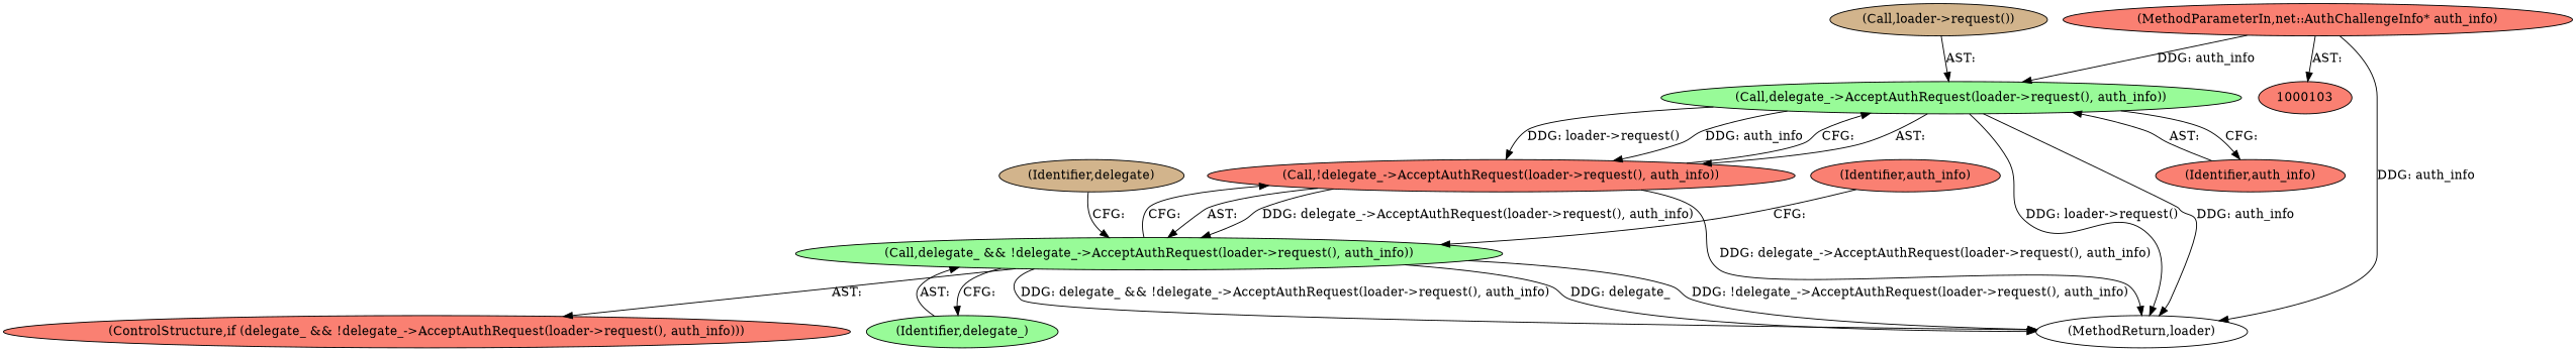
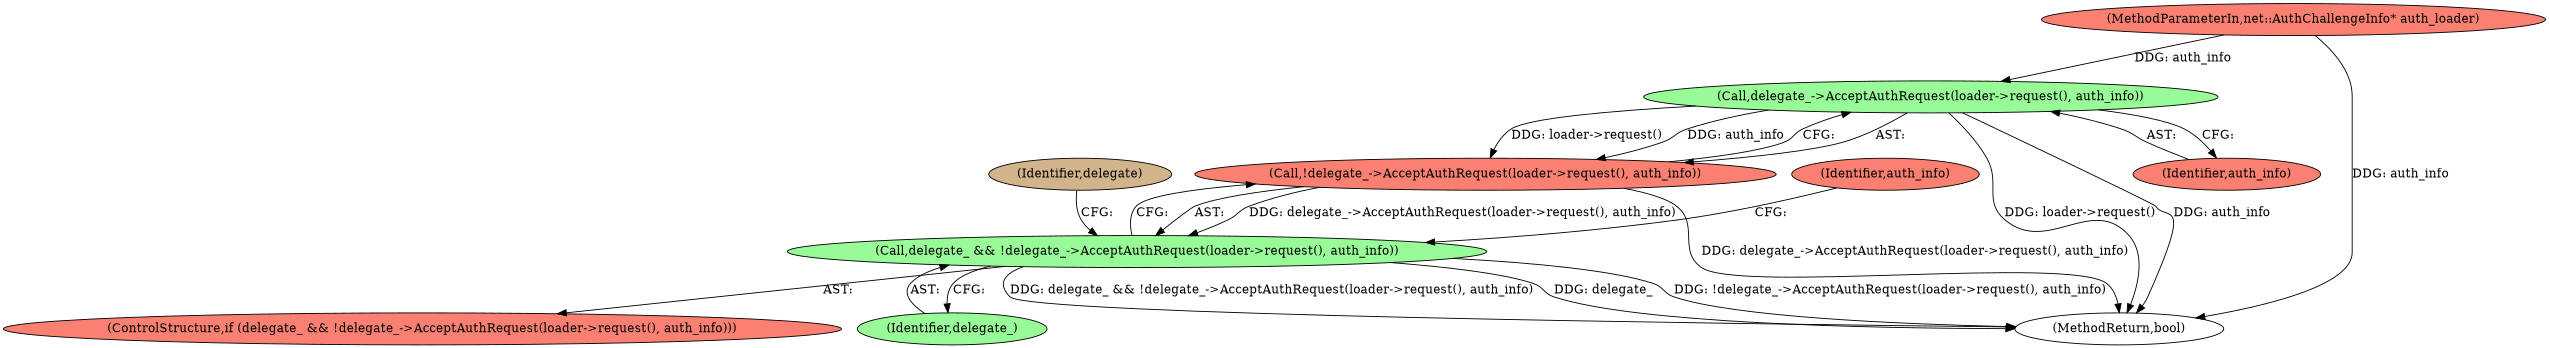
  digraph {
    node [fillcolor=salmon style=filled]
    n1 [fillcolor=palegreen label="(Call,delegate_->AcceptAuthRequest(loader->request(), auth_info))"]
    n2 [label="(Call,!delegate_->AcceptAuthRequest(loader->request(), auth_info))"]
-   n3 [fillcolor=white label="(MethodReturn,loader)"]
+   n3 [fillcolor=white label="(MethodReturn,bool)"]
    n4 [label="(Identifier,auth_info)"]
    n5 [fillcolor=palegreen label="(Call,delegate_ && !delegate_->AcceptAuthRequest(loader->request(), auth_info))"]
-   n6 [label="(MethodParameterIn,net::AuthChallengeInfo* auth_info)"]
-   1000103
+   n6 [label="(MethodParameterIn,net::AuthChallengeInfo* auth_loader)"]
    n8 [label="(ControlStructure,if (delegate_ && !delegate_->AcceptAuthRequest(loader->request(), auth_info)))"]
    n9 [fillcolor=palegreen label="(Identifier,delegate_)"]
    n10 [label="(Identifier,auth_info)"]
    n11 [fillcolor=tan label="(Identifier,delegate)"]
-   n12 [fillcolor=tan label="(Call,loader->request())"]
    n1 -> n2 [label="AST: "]
    n1 -> n2 [label="DDG: loader->request()"]
    n1 -> n2 [label="DDG: auth_info"]
    n1 -> n3 [label="DDG: loader->request()"]
    n1 -> n3 [label="DDG: auth_info"]
    n1 -> n4 [label="CFG: "]
    n2 -> n1 [label="CFG: "]
    n2 -> n3 [label="DDG: delegate_->AcceptAuthRequest(loader->request(), auth_info)"]
    n2 -> n5 [label="AST: "]
    n2 -> n5 [label="DDG: delegate_->AcceptAuthRequest(loader->request(), auth_info)"]
    n4 -> n1 [label="AST: "]
    n5 -> n2 [label="CFG: "]
    n5 -> n3 [label="DDG: delegate_ && !delegate_->AcceptAuthRequest(loader->request(), auth_info)"]
    n5 -> n3 [label="DDG: delegate_"]
    n5 -> n3 [label="DDG: !delegate_->AcceptAuthRequest(loader->request(), auth_info)"]
    n5 -> n8 [label="AST: "]
    n5 -> n9 [label="CFG: "]
    n6 -> n1 [label="DDG: auth_info"]
    n6 -> n3 [label="DDG: auth_info"]
-   n6 -> 1000103 [label="AST: "]
    n9 -> n5 [label="AST: "]
    n10 -> n5 [label="CFG: "]
    n11 -> n5 [label="CFG: "]
-   n12 -> n1 [label="AST: "]
  }
